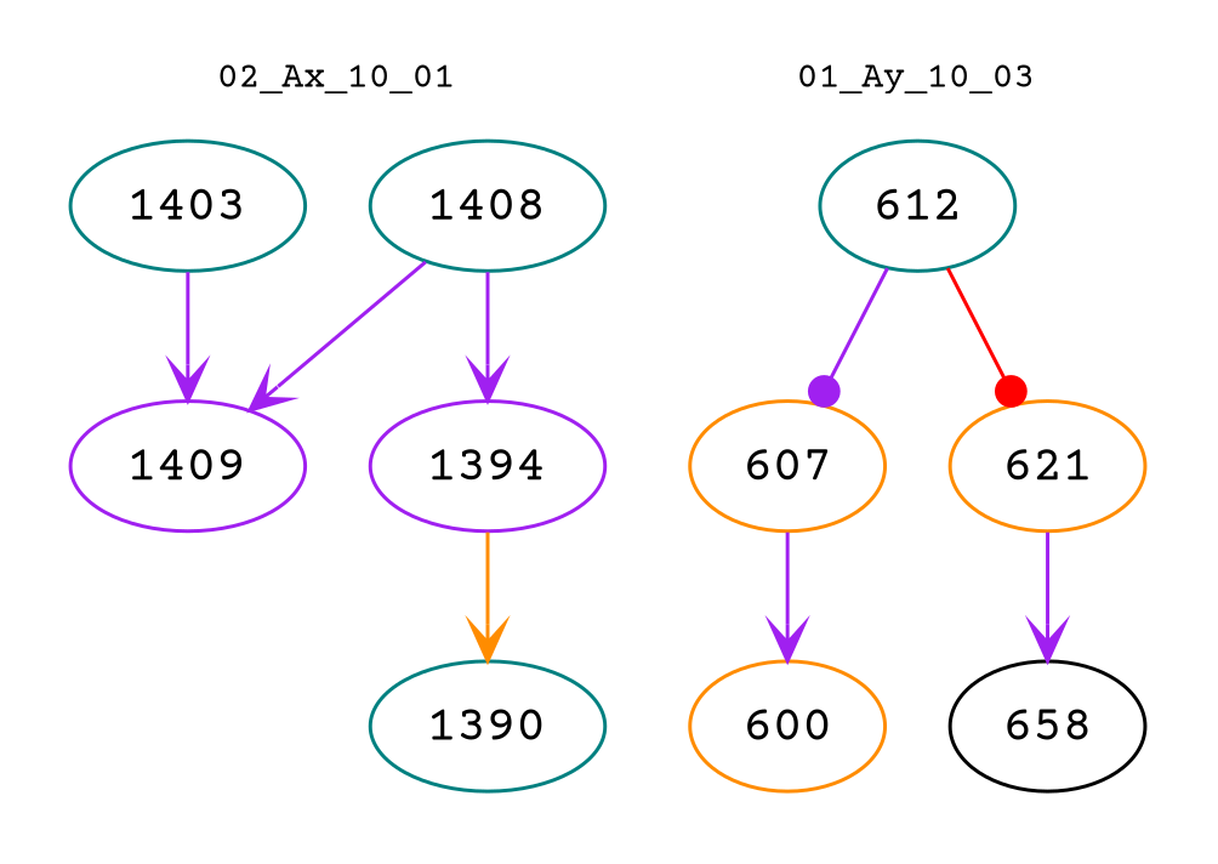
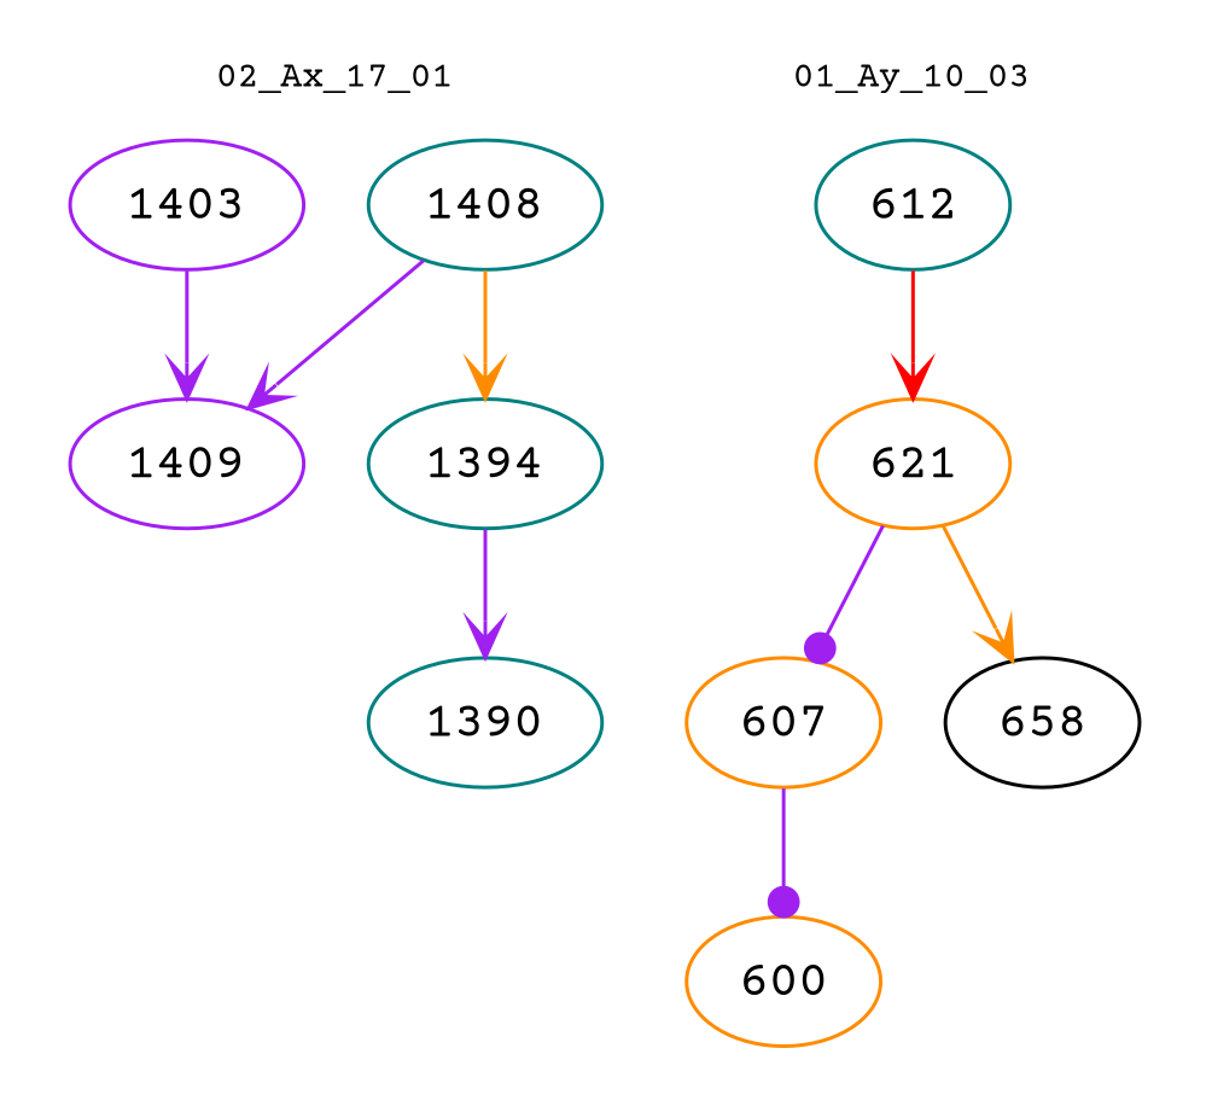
  digraph {
    fontname="Courier Prime"
    node [color=teal fontname="Courier Prime"]
    edge [arrowhead=vee color=purple fontname="Courier Prime"]
    n1 [label=1408]
-   n2 [color=purple label=1394]
+   n2 [label=1394]
    n3 [color=purple label=1409]
    n4 [label=1390]
-   n5 [label=1403]
+   n5 [color=purple label=1403]
    n6 [label=612]
    n7 [color=darkorange label=607]
    n8 [color=darkorange label=621]
    n9 [color=darkorange label=600]
    n10 [color=black label=658]
    subgraph cluster_1 {
      color=white
      fontsize=10
-     label="02_Ax_10_01"
+     label="02_Ax_17_01"
      n1
      n2
      n3
      n4
      n5
    }
    subgraph cluster_2 {
      color=white
      fontsize=10
      label="01_Ay_10_03"
      n6
      n7
      n8
      n9
      n10
    }
-   n1 -> n2
+   n1 -> n2 [color=darkorange]
    n1 -> n3
-   n2 -> n4 [color=darkorange]
+   n2 -> n4
    n5 -> n3
-   n6 -> n7 [arrowhead=dot]
-   n6 -> n8 [arrowhead=dot color=red]
-   n7 -> n9
-   n8 -> n10
+   n8 -> n7 [arrowhead=dot]
+   n6 -> n8 [color=red]
+   n7 -> n9 [arrowhead=dot]
+   n8 -> n10 [color=darkorange]
  }
